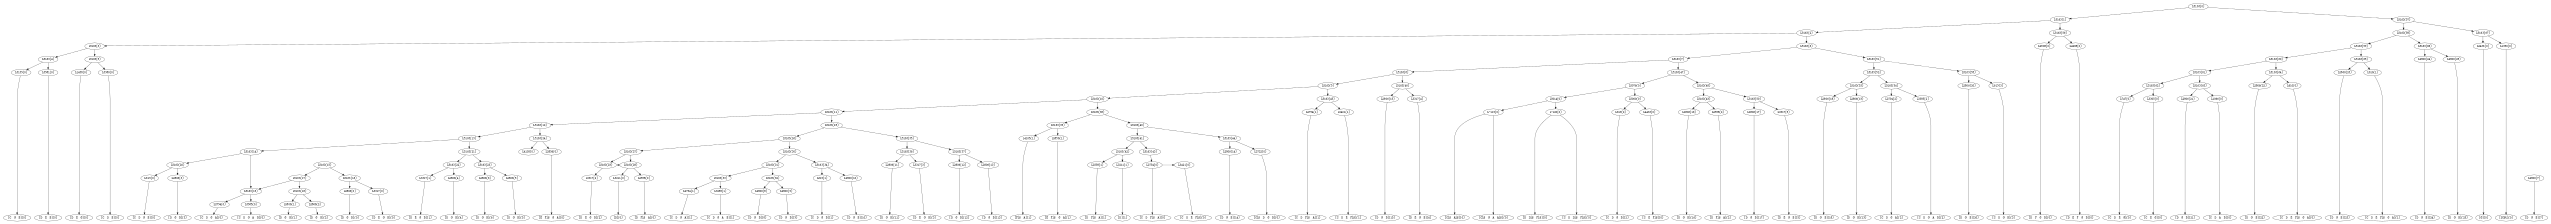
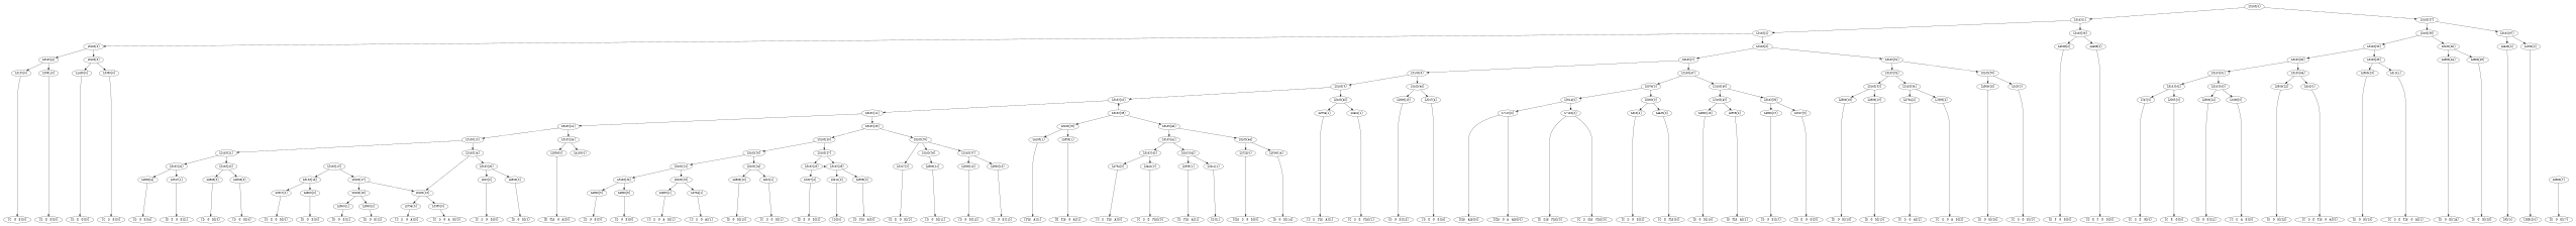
  digraph {
    fontname="Courier Prime"
    node [fontname="Courier Prime"]
    edge [fontname="Courier Prime"]
    "L5163(0)"
    "L5163(1)"
    "L5163(57)"
    "L5163(2)"
    "L5163(56)"
    "L5163(58)"
    "L5163(67)"
    "L5163(3)"
    "L5163(6)"
    "L2808(0)"
    "L4268(0)"
    "L5163(59)"
    "L5163(66)"
    "L2436(0)"
    "L1350(0)"
    "L5163(4)"
    "L5163(5)"
    "L5163(7)"
    "L5163(51)"
    "L5163(60)"
    "L5163(65)"
    "L2806(24)"
    "L2806(25)"
    "L3139(0)"
    "L3581(0)"
    "L1438(0)"
    "L3386(0)"
    "L5163(8)"
    "L5163(47)"
    "L5163(52)"
    "L5163(55)"
    "L5163(61)"
    "L5163(64)"
    "L2806(23)"
    "L610(1)"
    "L5163(9)"
    "L5163(46)"
    "L5076(0)"
    "L5163(48)"
    "L5163(53)"
    "L5163(54)"
    "L2806(20)"
    "L619(3)"
    "L5163(62)"
    "L5163(63)"
    "L2806(22)"
    "L610(0)"
    "L5163(10)"
    "L5163(45)"
    "L2806(15)"
    "L3317(4)"
    "L5014(0)"
    "L5000(0)"
    "L5163(49)"
    "L5163(50)"
    "L2806(18)"
    "L2806(19)"
    "L2794(2)"
    "L3385(2)"
    "L747(0)"
    "L3305(0)"
    "L2806(21)"
    "L1066(0)"
    "L5163(11)"
    "L5163(38)"
    "L2754(1)"
    "L3421(1)"
    "L-119(0)"
    "L-120(0)"
    "L619(2)"
    "L4433(0)"
    "L2806(16)"
    "L2558(2)"
    "L2806(17)"
    "L3317(5)"
    "L5163(12)"
    "L5163(25)"
    "L5163(39)"
    "L5163(40)"
    "L5163(13)"
    "L5163(24)"
    "L5163(26)"
    "L5163(35)"
    "L4105(1)"
    "L2856(1)"
    "L5163(41)"
    "L5163(44)"
    "L5163(14)"
    "L5163(21)"
    "L4105(0)"
    "L2856(0)"
    "L5163(27)"
    "L5163(30)"
    "L5163(36)"
    "L5163(37)"
    "L5163(42)"
    "L5163(43)"
    "L2806(14)"
    "L2722(0)"
    "L5163(15)"
    "L5163(20)"
    "L5163(22)"
    "L5163(23)"
    "L5163(28)"
    "L5163(29)"
    "L5163(31)"
    "L5163(34)"
    "L2806(11)"
    "L3317(3)"
    "L2806(12)"
    "L2806(13)"
    "L2558(1)"
    "L3211(1)"
    "L2754(0)"
    "L3421(0)"
    "L5163(16)"
    "L5163(17)"
    "L2806(3)"
    "L619(0)"
    "L2806(4)"
    "L3317(1)"
    "L2806(5)"
    "L2806(6)"
    "L2558(0)"
    "L3211(0)"
    "L2806(7)"
    "L3317(2)"
    "L5163(32)"
    "L5163(33)"
    "L2806(10)"
    "L619(1)"
    "L2806(0)"
    "L3317(0)"
    "L5163(18)"
    "L5163(19)"
    "L2806(8)"
    "L2806(9)"
    "L2794(1)"
    n139 [label="L3285(1)"]
    "L2806(1)"
    "L2806(2)"
    "L2794(0)"
    "L3385(0)"
    "[C  G  B](0)"
    "[D  E  B](0)"
    "[D  E  G](0)"
    "[C  D  B](0)"
    "[D  G  B](0)"
    "[D  E  G  B](0)"
    "[D  G  B](1)"
    "[D  G  B](2)"
    "[C  D  G  A](0)"
    "[C  D  G  A  B](0)"
    "[D  G  B](3)"
    "[C  D  G  B](0)"
    "[D  G  B](4)"
    "[D  E  G  B](1)"
    "[D  G  B](5)"
    "[D  G  B](6)"
    "[E  Fis  G  A](0)"
    "[D  Fis  A](0)"
    "[D](0)"
    "[D  G  B](7)"
    "[D  E  G  B](2)"
    "[D  G  B](8)"
    "[D  G  B](9)"
    "[C  D  G  A](1)"
    "[C  D  G  A  B](1)"
    "[D  G  B](10)"
    "[C  D  G  B](1)"
    "[D  G  B](11)"
    "[D  E  G  B](3)"
    "[D  G  B](12)"
    "[D  G  B](13)"
    "[Fis  A](1)"
    "[E  Fis  G  A](1)"
    "[D  Fis  A](1)"
    "[D](1)"
    "[C  D  Fis  A](0)"
    "[C  D  E  Fis](0)"
    "[D  G  B](14)"
    "[Cis  D  G  B](0)"
    "[C  D  Fis  A](1)"
    "[C  D  E  Fis](1)"
    "[D  G  B](15)"
    "[D  E  G  B](4)"
    "[Cis  Ais](0)"
    "[Cis  G  A  Ais](0)"
    "[D  Dis  Fis](0)"
    "[C  D  Dis  Fis](0)"
    "[C  D  G  B](2)"
    "[C  E  Fis](0)"
    "[D  G  B](16)"
    "[D  Fis  A](2)"
    "[D  G  B](17)"
    "[D  E  G  B](5)"
    "[D  G  B](18)"
    "[D  G  B](19)"
    "[C  D  G  A](2)"
    "[C  D  G  A  B](2)"
    "[D  G  B](20)"
    "[C  D  G  B](3)"
    "[D  F  G  B](0)"
    "[D  E  F  G  B](0)"
    "[C  D  E  G](0)"
    "[C  E  G](0)"
    "[D  G  B](21)"
    "[C  D  A  B](0)"
    "[D  G  B](22)"
    "[C  D  E  Fis  G  A](0)"
    "[D  G  B](23)"
    "[C  D  E  Fis  G  A](1)"
    "[D  G  B](24)"
    "[D  G  B](25)"
    "[G](0)"
    "[rest](0)"
    subgraph sub_1 {
      rank=min
      "L5163(0)"
    }
    subgraph sub_2 {
      rank=same
      "L5163(1)"
      "L5163(57)"
    }
    subgraph sub_3 {
      rank=same
      "L5163(2)"
      "L5163(56)"
      "L5163(58)"
      "L5163(67)"
    }
    subgraph sub_4 {
      rank=same
      "L5163(3)"
      "L5163(6)"
      "L2808(0)"
      "L4268(0)"
      "L5163(59)"
      "L5163(66)"
      "L2436(0)"
      "L1350(0)"
    }
    subgraph sub_5 {
      rank=same
      "L5163(4)"
      "L5163(5)"
      "L5163(7)"
      "L5163(51)"
      "L5163(60)"
      "L5163(65)"
      "L2806(24)"
      "L2806(25)"
    }
    subgraph sub_6 {
      rank=same
      "L3139(0)"
      "L3581(0)"
      "L1438(0)"
      "L3386(0)"
      "L5163(8)"
      "L5163(47)"
      "L5163(52)"
      "L5163(55)"
      "L5163(61)"
      "L5163(64)"
      "L2806(23)"
      "L610(1)"
    }
    subgraph sub_7 {
      rank=same
      "L5163(9)"
      "L5163(46)"
      "L5076(0)"
      "L5163(48)"
      "L5163(53)"
      "L5163(54)"
      "L2806(20)"
      "L619(3)"
      "L5163(62)"
      "L5163(63)"
      "L2806(22)"
      "L610(0)"
    }
    subgraph sub_8 {
      rank=same
      "L5163(10)"
      "L5163(45)"
      "L2806(15)"
      "L3317(4)"
      "L5014(0)"
      "L5000(0)"
      "L5163(49)"
      "L5163(50)"
      "L2806(18)"
      "L2806(19)"
      "L2794(2)"
      "L3385(2)"
      "L747(0)"
      "L3305(0)"
      "L2806(21)"
      "L1066(0)"
    }
    subgraph sub_9 {
      rank=same
      "L5163(11)"
      "L5163(38)"
      "L2754(1)"
      "L3421(1)"
      "L-119(0)"
      "L-120(0)"
      "L619(2)"
      "L4433(0)"
      "L2806(16)"
      "L2558(2)"
      "L2806(17)"
      "L3317(5)"
    }
    subgraph sub_10 {
      rank=same
      "L5163(12)"
      "L5163(25)"
      "L5163(39)"
      "L5163(40)"
    }
    subgraph sub_11 {
      rank=same
      "L5163(13)"
      "L5163(24)"
      "L5163(26)"
      "L5163(35)"
      "L4105(1)"
      "L2856(1)"
      "L5163(41)"
      "L5163(44)"
    }
    subgraph sub_12 {
      rank=same
      "L5163(14)"
      "L5163(21)"
      "L4105(0)"
      "L2856(0)"
      "L5163(27)"
      "L5163(30)"
      "L5163(36)"
      "L5163(37)"
      "L5163(42)"
      "L5163(43)"
      "L2806(14)"
      "L2722(0)"
    }
    subgraph sub_13 {
      rank=same
      "L5163(15)"
      "L5163(20)"
      "L5163(22)"
      "L5163(23)"
      "L5163(28)"
      "L5163(29)"
      "L5163(31)"
      "L5163(34)"
      "L2806(11)"
      "L3317(3)"
      "L2806(12)"
      "L2806(13)"
      "L2558(1)"
      "L3211(1)"
      "L2754(0)"
      "L3421(0)"
    }
    subgraph sub_14 {
      rank=same
      "L5163(16)"
      "L5163(17)"
      "L2806(3)"
      "L619(0)"
      "L2806(4)"
      "L3317(1)"
      "L2806(5)"
      "L2806(6)"
      "L2558(0)"
      "L3211(0)"
      "L2806(7)"
      "L3317(2)"
      "L5163(32)"
      "L5163(33)"
      "L2806(10)"
      "L619(1)"
    }
    subgraph sub_15 {
      rank=same
      "L2806(0)"
      "L3317(0)"
      "L5163(18)"
      "L5163(19)"
      "L2806(8)"
      "L2806(9)"
      "L2794(1)"
      n139
    }
    subgraph sub_16 {
      rank=same
      "L2806(1)"
      "L2806(2)"
      "L2794(0)"
      "L3385(0)"
    }
    subgraph sub_17 {
      rank=max
      "[C  G  B](0)"
      "[D  E  B](0)"
      "[D  E  G](0)"
      "[C  D  B](0)"
      "[D  G  B](0)"
      "[D  E  G  B](0)"
      "[D  G  B](1)"
      "[D  G  B](2)"
      "[C  D  G  A](0)"
      "[C  D  G  A  B](0)"
      "[D  G  B](3)"
      "[C  D  G  B](0)"
      "[D  G  B](4)"
      "[D  E  G  B](1)"
      "[D  G  B](5)"
      "[D  G  B](6)"
      "[E  Fis  G  A](0)"
      "[D  Fis  A](0)"
      "[D](0)"
      "[D  G  B](7)"
      "[D  E  G  B](2)"
      "[D  G  B](8)"
      "[D  G  B](9)"
      "[C  D  G  A](1)"
      "[C  D  G  A  B](1)"
      "[D  G  B](10)"
      "[C  D  G  B](1)"
      "[D  G  B](11)"
      "[D  E  G  B](3)"
      "[D  G  B](12)"
      "[D  G  B](13)"
      "[Fis  A](1)"
      "[E  Fis  G  A](1)"
      "[D  Fis  A](1)"
      "[D](1)"
      "[C  D  Fis  A](0)"
      "[C  D  E  Fis](0)"
      "[D  G  B](14)"
      "[Cis  D  G  B](0)"
      "[C  D  Fis  A](1)"
      "[C  D  E  Fis](1)"
      "[D  G  B](15)"
      "[D  E  G  B](4)"
      "[Cis  Ais](0)"
      "[Cis  G  A  Ais](0)"
      "[D  Dis  Fis](0)"
      "[C  D  Dis  Fis](0)"
      "[C  D  G  B](2)"
      "[C  E  Fis](0)"
      "[D  G  B](16)"
      "[D  Fis  A](2)"
      "[D  G  B](17)"
      "[D  E  G  B](5)"
      "[D  G  B](18)"
      "[D  G  B](19)"
      "[C  D  G  A](2)"
      "[C  D  G  A  B](2)"
      "[D  G  B](20)"
      "[C  D  G  B](3)"
      "[D  F  G  B](0)"
      "[D  E  F  G  B](0)"
      "[C  D  E  G](0)"
      "[C  E  G](0)"
      "[D  G  B](21)"
      "[C  D  A  B](0)"
      "[D  G  B](22)"
      "[C  D  E  Fis  G  A](0)"
      "[D  G  B](23)"
      "[C  D  E  Fis  G  A](1)"
      "[D  G  B](24)"
      "[D  G  B](25)"
      "[G](0)"
      "[rest](0)"
    }
    "L5163(0)" -> "L5163(1)"
    "L5163(0)" -> "L5163(57)"
    "L5163(1)" -> "L5163(2)"
    "L5163(1)" -> "L5163(56)"
    "L5163(57)" -> "L5163(58)"
    "L5163(57)" -> "L5163(67)"
    "L5163(2)" -> "L5163(3)"
    "L5163(2)" -> "L5163(6)"
    "L5163(56)" -> "L2808(0)"
    "L5163(56)" -> "L4268(0)"
    "L5163(58)" -> "L5163(59)"
    "L5163(58)" -> "L5163(66)"
    "L5163(67)" -> "L2436(0)"
    "L5163(67)" -> "L1350(0)"
    "L5163(3)" -> "L5163(4)"
    "L5163(3)" -> "L5163(5)"
    "L5163(6)" -> "L5163(7)"
    "L5163(6)" -> "L5163(51)"
    "L2808(0)" -> "[D  F  G  B](0)"
    "L4268(0)" -> "[D  E  F  G  B](0)"
    "L5163(59)" -> "L5163(60)"
    "L5163(59)" -> "L5163(65)"
    "L5163(66)" -> "L2806(24)"
    "L5163(66)" -> "L2806(25)"
    "L2436(0)" -> "[G](0)"
    "L1350(0)" -> "[rest](0)"
    "L5163(4)" -> "L3139(0)"
    "L5163(4)" -> "L3581(0)"
    "L5163(5)" -> "L1438(0)"
    "L5163(5)" -> "L3386(0)"
    "L5163(7)" -> "L5163(8)"
    "L5163(7)" -> "L5163(47)"
    "L5163(51)" -> "L5163(52)"
    "L5163(51)" -> "L5163(55)"
    "L5163(60)" -> "L5163(61)"
    "L5163(60)" -> "L5163(64)"
    "L5163(65)" -> "L2806(23)"
    "L5163(65)" -> "L610(1)"
    "L2806(24)" -> "[D  G  B](24)"
    "L2806(25)" -> "[D  G  B](25)"
    "L3139(0)" -> "[C  G  B](0)"
    "L3581(0)" -> "[D  E  B](0)"
    "L1438(0)" -> "[D  E  G](0)"
    "L3386(0)" -> "[C  D  B](0)"
    "L5163(8)" -> "L5163(9)"
    "L5163(8)" -> "L5163(46)"
    "L5163(47)" -> "L5076(0)"
    "L5163(47)" -> "L5163(48)"
    "L5163(52)" -> "L5163(53)"
    "L5163(52)" -> "L5163(54)"
    "L5163(55)" -> "L2806(20)"
    "L5163(55)" -> "L619(3)"
    "L5163(61)" -> "L5163(62)"
    "L5163(61)" -> "L5163(63)"
    "L5163(64)" -> "L2806(22)"
    "L5163(64)" -> "L610(0)"
    "L2806(23)" -> "[D  G  B](23)"
    "L610(1)" -> "[C  D  E  Fis  G  A](1)"
    "L5163(9)" -> "L5163(10)"
    "L5163(9)" -> "L5163(45)"
    "L5163(46)" -> "L2806(15)"
    "L5163(46)" -> "L3317(4)"
    "L5076(0)" -> "L5014(0)"
    "L5076(0)" -> "L5000(0)"
    "L5163(48)" -> "L5163(49)"
    "L5163(48)" -> "L5163(50)"
    "L5163(53)" -> "L2806(18)"
    "L5163(53)" -> "L2806(19)"
    "L5163(54)" -> "L2794(2)"
    "L5163(54)" -> "L3385(2)"
    "L2806(20)" -> "[D  G  B](20)"
    "L619(3)" -> "[C  D  G  B](3)"
    "L5163(62)" -> "L747(0)"
    "L5163(62)" -> "L3305(0)"
    "L5163(63)" -> "L2806(21)"
    "L5163(63)" -> "L1066(0)"
    "L2806(22)" -> "[D  G  B](22)"
    "L610(0)" -> "[C  D  E  Fis  G  A](0)"
    "L5163(10)" -> "L5163(11)"
-   "L5163(10)" -> "L5163(38)"
+   "L5163(38)" -> "L5163(10)"
    "L5163(45)" -> "L2754(1)"
    "L5163(45)" -> "L3421(1)"
    "L2806(15)" -> "[D  G  B](15)"
    "L3317(4)" -> "[D  E  G  B](4)"
    "L5014(0)" -> "L-119(0)"
    "L5014(0)" -> "L-120(0)"
    "L5000(0)" -> "L619(2)"
    "L5000(0)" -> "L4433(0)"
    "L5163(49)" -> "L2806(16)"
    "L5163(49)" -> "L2558(2)"
    "L5163(50)" -> "L2806(17)"
    "L5163(50)" -> "L3317(5)"
    "L2806(18)" -> "[D  G  B](18)"
    "L2806(19)" -> "[D  G  B](19)"
    "L2794(2)" -> "[C  D  G  A](2)"
    "L3385(2)" -> "[C  D  G  A  B](2)"
    "L747(0)" -> "[C  D  E  G](0)"
    "L3305(0)" -> "[C  E  G](0)"
    "L2806(21)" -> "[D  G  B](21)"
    "L1066(0)" -> "[C  D  A  B](0)"
    "L5163(11)" -> "L5163(12)"
    "L5163(11)" -> "L5163(25)"
    "L5163(38)" -> "L5163(39)"
    "L5163(38)" -> "L5163(40)"
    "L2754(1)" -> "[C  D  Fis  A](1)"
    "L3421(1)" -> "[C  D  E  Fis](1)"
    "L-119(0)" -> "[Cis  Ais](0)"
    "L-119(0)" -> "[Cis  G  A  Ais](0)"
    "L-120(0)" -> "[D  Dis  Fis](0)"
    "L-120(0)" -> "[C  D  Dis  Fis](0)"
    "L619(2)" -> "[C  D  G  B](2)"
    "L4433(0)" -> "[C  E  Fis](0)"
    "L2806(16)" -> "[D  G  B](16)"
    "L2558(2)" -> "[D  Fis  A](2)"
    "L2806(17)" -> "[D  G  B](17)"
    "L3317(5)" -> "[D  E  G  B](5)"
    "L5163(12)" -> "L5163(13)"
    "L5163(12)" -> "L5163(24)"
    "L5163(25)" -> "L5163(26)"
    "L5163(25)" -> "L5163(35)"
    "L5163(39)" -> "L4105(1)"
    "L5163(39)" -> "L2856(1)"
    "L5163(40)" -> "L5163(41)"
    "L5163(40)" -> "L5163(44)"
    "L5163(13)" -> "L5163(14)"
    "L5163(13)" -> "L5163(21)"
    "L5163(24)" -> "L4105(0)"
    "L5163(24)" -> "L2856(0)"
    "L5163(26)" -> "L5163(27)"
    "L5163(26)" -> "L5163(30)"
    "L5163(35)" -> "L5163(36)"
    "L5163(35)" -> "L5163(37)"
    "L4105(1)" -> "[Fis  A](1)"
    "L2856(1)" -> "[E  Fis  G  A](1)"
    "L5163(41)" -> "L5163(42)"
    "L5163(41)" -> "L5163(43)"
    "L5163(44)" -> "L2806(14)"
    "L5163(44)" -> "L2722(0)"
    "L5163(14)" -> "L5163(20)"
    "L5163(14)" -> "L5163(19)"
    "L5163(21)" -> "L5163(22)"
    "L5163(21)" -> "L5163(23)"
    "L2856(0)" -> "[E  Fis  G  A](0)"
    "L5163(27)" -> "L5163(28)"
    "L5163(27)" -> "L5163(29)"
    "L5163(30)" -> "L5163(31)"
    "L5163(30)" -> "L5163(34)"
    "L5163(36)" -> "L2806(11)"
-   "L5163(36)" -> "L3317(3)"
+   "L5163(35)" -> "L3317(3)"
    "L5163(37)" -> "L2806(12)"
    "L5163(37)" -> "L2806(13)"
    "L5163(42)" -> "L2558(1)"
    "L5163(42)" -> "L3211(1)"
    "L5163(43)" -> "L2754(0)"
-   "L2754(0)" -> "L3421(0)"
+   "L5163(43)" -> "L3421(0)"
    "L2806(14)" -> "[D  G  B](14)"
    "L2722(0)" -> "[Cis  D  G  B](0)"
    "L5163(15)" -> "L5163(16)"
    "L5163(15)" -> "L5163(17)"
    "L5163(20)" -> "L2806(3)"
    "L5163(20)" -> "L619(0)"
    "L5163(22)" -> "L2806(4)"
    "L5163(22)" -> "L3317(1)"
    "L5163(23)" -> "L2806(5)"
    "L5163(23)" -> "L2806(6)"
    "L5163(28)" -> "L2558(0)"
    "L5163(28)" -> "L3211(0)"
    "L5163(29)" -> "L5163(28)"
    "L5163(29)" -> "L3317(2)"
    "L5163(31)" -> "L5163(32)"
    "L5163(31)" -> "L5163(33)"
    "L5163(34)" -> "L2806(10)"
    "L5163(34)" -> "L619(1)"
    "L2806(11)" -> "[D  G  B](11)"
    "L3317(3)" -> "[D  E  G  B](3)"
    "L2806(12)" -> "[D  G  B](12)"
    "L2806(13)" -> "[D  G  B](13)"
    "L2558(1)" -> "[D  Fis  A](1)"
    "L3211(1)" -> "[D](1)"
    "L2754(0)" -> "[C  D  Fis  A](0)"
    "L3421(0)" -> "[C  D  E  Fis](0)"
    "L5163(16)" -> "L2806(0)"
    "L5163(16)" -> "L3317(0)"
    "L5163(17)" -> "L5163(18)"
    "L5163(17)" -> "L5163(19)"
    "L2806(3)" -> "[D  G  B](3)"
    "L619(0)" -> "[C  D  G  B](0)"
    "L2806(4)" -> "[D  G  B](4)"
    "L3317(1)" -> "[D  E  G  B](1)"
    "L2806(5)" -> "[D  G  B](5)"
    "L2806(6)" -> "[D  G  B](6)"
    "L2558(0)" -> "[D  Fis  A](0)"
    "L3211(0)" -> "[D](0)"
    "L2806(7)" -> "[D  G  B](7)"
    "L3317(2)" -> "[D  E  G  B](2)"
    "L5163(32)" -> "L2806(8)"
    "L5163(32)" -> "L2806(9)"
    "L5163(33)" -> "L2794(1)"
    "L5163(33)" -> n139
    "L2806(10)" -> "[D  G  B](10)"
    "L619(1)" -> "[C  D  G  B](1)"
    "L2806(0)" -> "[D  G  B](0)"
    "L3317(0)" -> "[D  E  G  B](0)"
    "L5163(18)" -> "L2806(1)"
    "L5163(18)" -> "L2806(2)"
    "L5163(19)" -> "L2794(0)"
    "L5163(19)" -> "L3385(0)"
    "L2806(8)" -> "[D  G  B](8)"
    "L2806(9)" -> "[D  G  B](9)"
    "L2794(1)" -> "[C  D  G  A](1)"
    n139 -> "[C  D  G  A  B](1)"
    "L2806(1)" -> "[D  G  B](1)"
    "L2806(2)" -> "[D  G  B](2)"
    "L2794(0)" -> "[C  D  G  A](0)"
    "L3385(0)" -> "[C  D  G  A  B](0)"
  }
